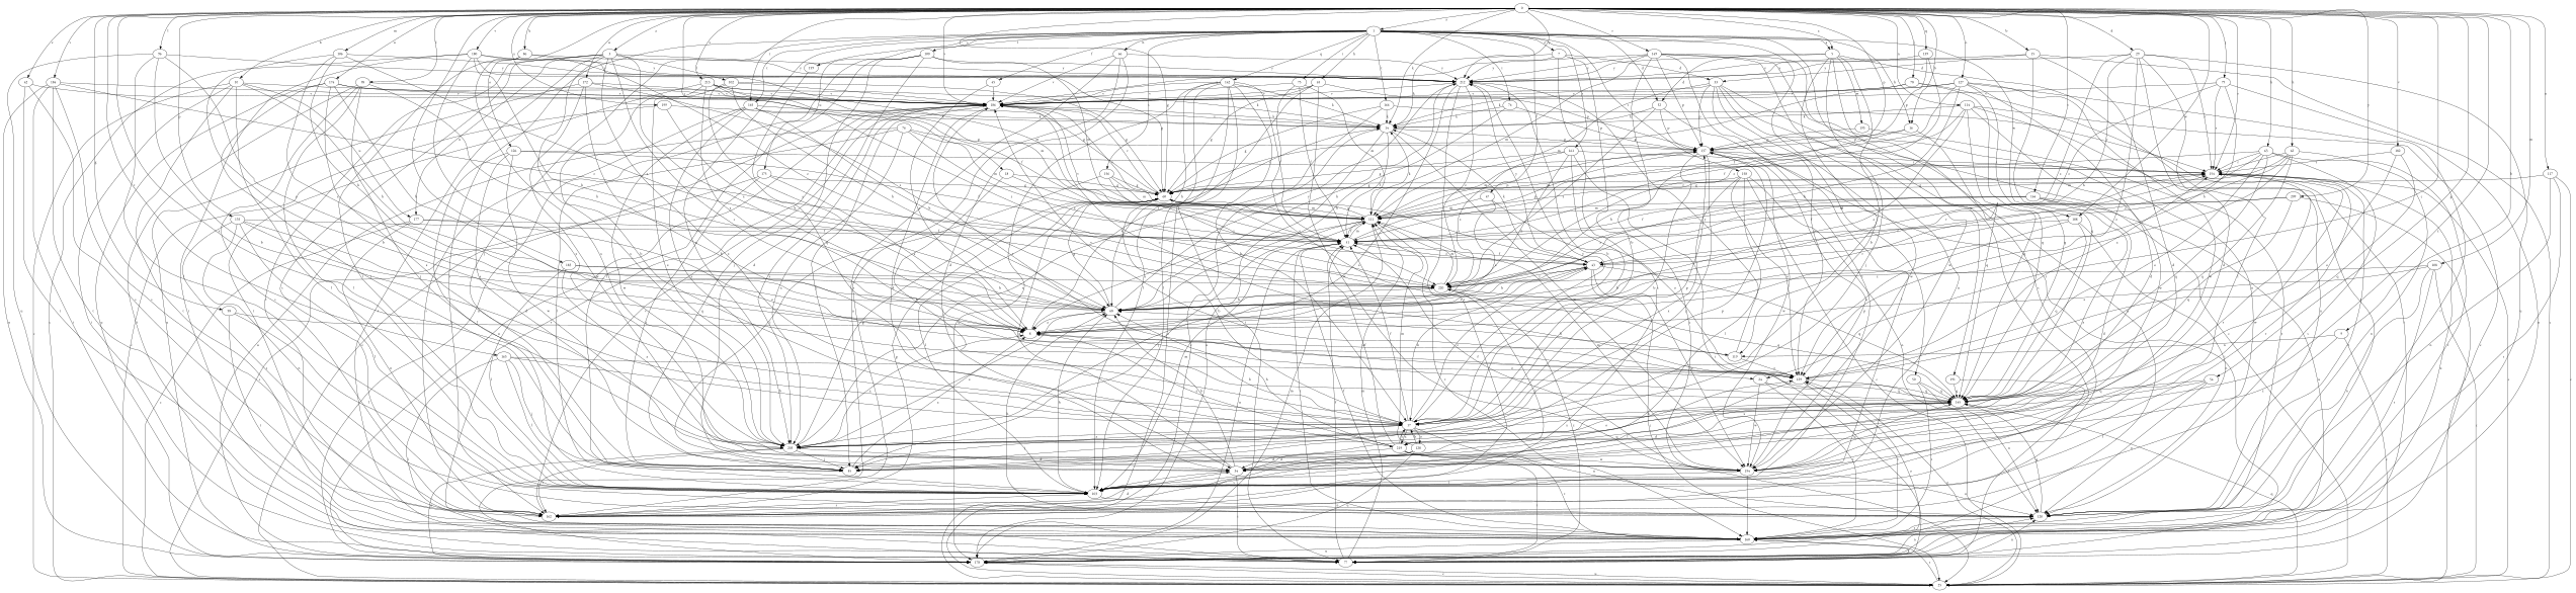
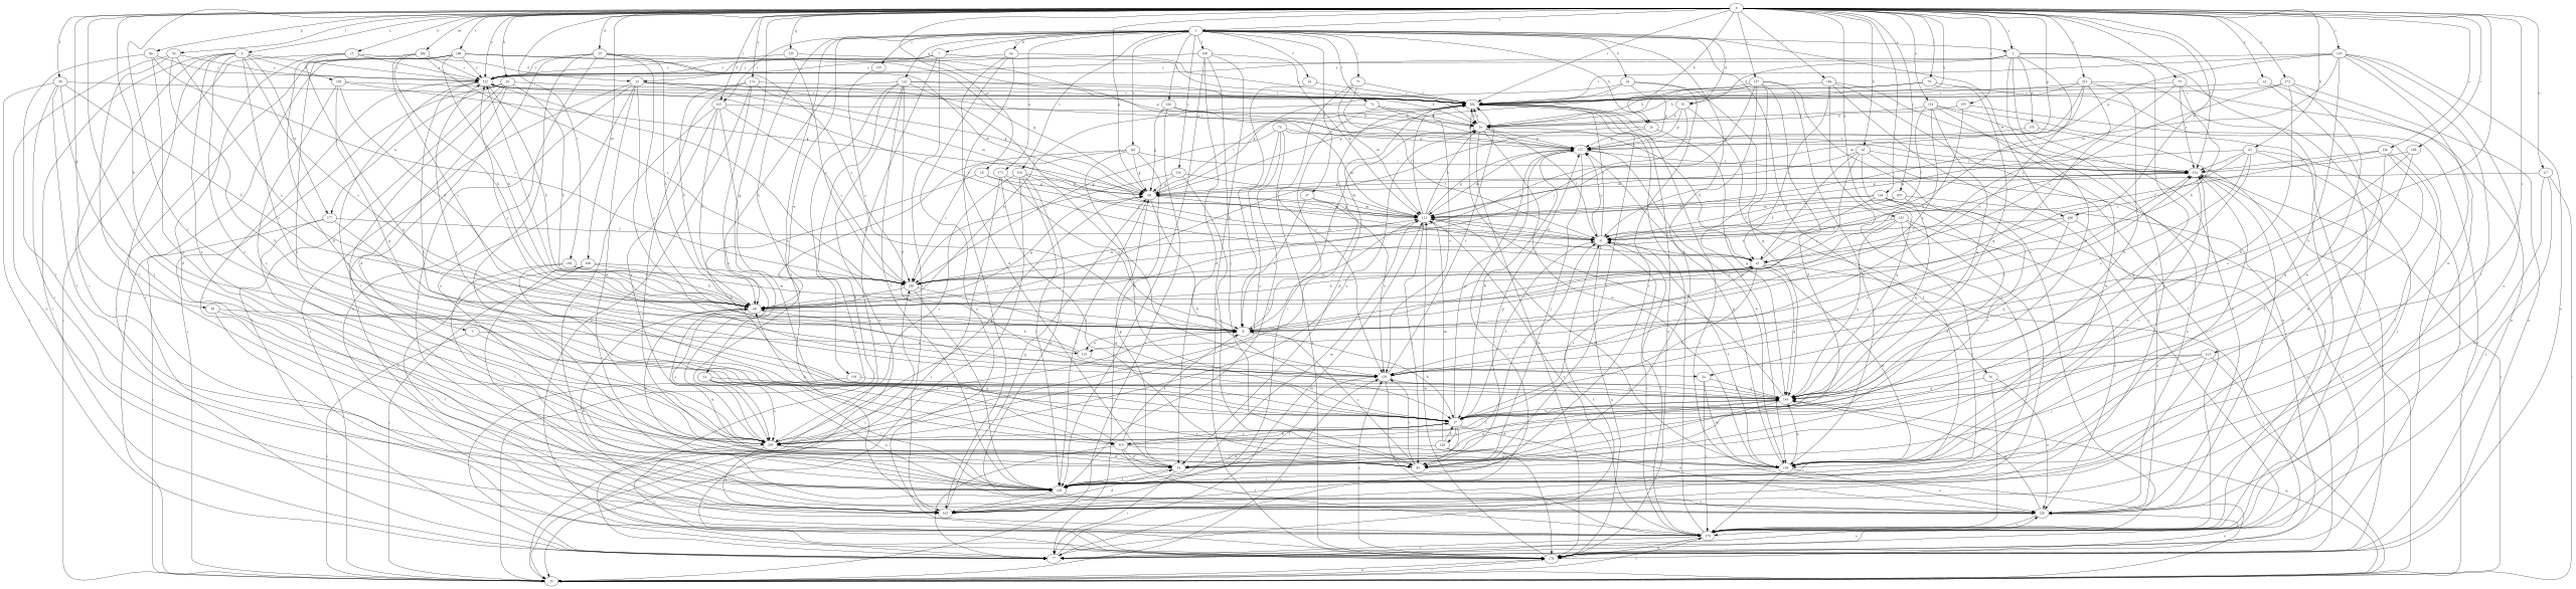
  strict digraph {
    fontname="EB Garamond"
    node [fontname="EB Garamond"]
    edge [fontname="EB Garamond"]
    0
    1
    3
    5
    9
    10
    15
    16
    18
    24
    29
    42
    54
    58
    60
    62
    63
    78
    79
    86
    n21 [label=14]
    96
    98
    106
    108
    114
    117
    126
    127
    135
    137
    139
    149
    154
    163
    164
    165
    172
    174
    180
    182
    183
    184
    186
    188
    199
    203
    209
    212
    213
    219
    7
    32
    45
    47
    50
    65
    66
    74
    75
    85
    100
    142
    156
    158
    159
    161
    162
    166
    175
    191
    8
    77
    102
-   170 [label=160]
+   170
    177
    17
    119
    193
    25
    68
    103
    33
    34
    145
    51
    194
    129
    178
    220
    120
    43
    111
    76
    128
    0 -> 1 [label=a]
    0 -> 3 [label=a]
    0 -> 5 [label=a]
    0 -> 9 [label=b]
    0 -> 10 [label=b]
    0 -> 15 [label=b]
    0 -> 16 [label=b]
    0 -> 18 [label=c]
    0 -> 24 [label=c]
    0 -> 29 [label=d]
    0 -> 42 [label=e]
    0 -> 54 [label=g]
    0 -> 58 [label=g]
    0 -> 60 [label=g]
    0 -> 62 [label=h]
    0 -> 63 [label=h]
    0 -> 78 [label=j]
    0 -> 79 [label=j]
    0 -> 86 [label=k]
    0 -> n21 [label=k]
    0 -> 96 [label=l]
    0 -> 98 [label=l]
    0 -> 106 [label=m]
    0 -> 108 [label=m]
    0 -> 114 [label=n]
    0 -> 117 [label=n]
    0 -> 126 [label=o]
    0 -> 127 [label=o]
    0 -> 135 [label=p]
    0 -> 137 [label=p]
    0 -> 139 [label=q]
    0 -> 149 [label=r]
    0 -> 154 [label=r]
    0 -> 163 [label=t]
    0 -> 164 [label=t]
    0 -> 165 [label=t]
    0 -> 172 [label=u]
    0 -> 174 [label=u]
    0 -> 180 [label=v]
    0 -> 182 [label=v]
    0 -> 183 [label=v]
    0 -> 184 [label=v]
    0 -> 186 [label=v]
    0 -> 188 [label=w]
    0 -> 199 [label=x]
    0 -> 203 [label=x]
    0 -> 209 [label=y]
    0 -> 212 [label=y]
    0 -> 213 [label=z]
    0 -> 219 [label=z]
    1 -> 5 [label=a]
    1 -> 16 [label=b]
    1 -> 165 [label=t]
    1 -> 188 [label=w]
    1 -> 203 [label=x]
    1 -> 7 [label=a]
    1 -> 32 [label=d]
    1 -> 45 [label=f]
    1 -> 47 [label=f]
    1 -> 50 [label=f]
    1 -> 65 [label=h]
    1 -> 66 [label=h]
    1 -> 74 [label=i]
    1 -> 75 [label=i]
    1 -> 85 [label=j]
    1 -> 100 [label=l]
    1 -> 142 [label=q]
    1 -> 156 [label=s]
    1 -> 158 [label=s]
    1 -> 159 [label=s]
    1 -> 161 [label=s]
    1 -> 162 [label=s]
    1 -> 166 [label=t]
    1 -> 175 [label=u]
    1 -> 191 [label=w]
    3 -> 24 [label=c]
    3 -> 203 [label=x]
    3 -> 212 [label=y]
    3 -> 219 [label=z]
    3 -> 162 [label=s]
    3 -> 8 [label=a]
    3 -> 77 [label=i]
    3 -> 102 [label=l]
    3 -> 170 [label=t]
    3 -> 177 [label=u]
    5 -> 212 [label=y]
    5 -> 32 [label=d]
    5 -> 85 [label=j]
    5 -> 162 [label=s]
    5 -> 170 [label=t]
    5 -> 17 [label=b]
    5 -> 119 [label=n]
    5 -> 193 [label=w]
    9 -> 219 [label=z]
    9 -> 119 [label=n]
    9 -> 25 [label=c]
    10 -> 186 [label=v]
    10 -> 77 [label=i]
    10 -> 170 [label=t]
    10 -> 177 [label=u]
    10 -> 25 [label=c]
    10 -> 68 [label=h]
    10 -> 103 [label=l]
    15 -> 212 [label=y]
    15 -> 25 [label=c]
    15 -> 33 [label=d]
    15 -> 34 [label=d]
    15 -> 145 [label=q]
    16 -> 137 [label=p]
    16 -> 68 [label=h]
    16 -> 145 [label=q]
    18 -> 60 [label=g]
    18 -> 17 [label=b]
    18 -> 51 [label=f]
    24 -> 170 [label=t]
    24 -> 145 [label=q]
    24 -> 194 [label=w]
    29 -> 154 [label=r]
    29 -> 212 [label=y]
    29 -> 68 [label=h]
    29 -> 103 [label=l]
    29 -> 34 [label=d]
    29 -> 129 [label=o]
    29 -> 178 [label=u]
    29 -> 220 [label=z]
    42 -> 186 [label=v]
    42 -> 162 [label=s]
    42 -> 170 [label=t]
    54 -> 203 [label=x]
    54 -> 103 [label=l]
    54 -> 145 [label=q]
    54 -> 120 [label=n]
    58 -> 8 [label=a]
    58 -> 170 [label=t]
    58 -> 103 [label=l]
    60 -> 154 [label=r]
    60 -> 186 [label=v]
    60 -> 17 [label=b]
    60 -> 103 [label=l]
    60 -> 43 [label=e]
    60 -> 111 [label=m]
    62 -> 154 [label=r]
    62 -> 8 [label=a]
    62 -> 145 [label=q]
    62 -> 120 [label=n]
    62 -> 43 [label=e]
    62 -> 111 [label=m]
    63 -> 154 [label=r]
    63 -> 162 [label=s]
    63 -> 170 [label=t]
    63 -> 145 [label=q]
    63 -> 129 [label=o]
    63 -> 43 [label=e]
    63 -> 111 [label=m]
    78 -> n21 [label=k]
    78 -> 186 [label=v]
    78 -> 77 [label=i]
    78 -> 145 [label=q]
    79 -> 154 [label=r]
    79 -> 186 [label=v]
    79 -> 68 [label=h]
    79 -> 178 [label=u]
    79 -> 43 [label=e]
    86 -> 203 [label=x]
    86 -> 212 [label=y]
    86 -> 103 [label=l]
    86 -> 220 [label=z]
    n21 -> 137 [label=p]
    n21 -> 186 [label=v]
    n21 -> 203 [label=x]
    n21 -> 51 [label=f]
    n21 -> 194 [label=w]
    n21 -> 178 [label=u]
    96 -> 212 [label=y]
    96 -> 8 [label=a]
    96 -> 17 [label=b]
    96 -> 103 [label=l]
    96 -> 178 [label=u]
    98 -> 186 [label=v]
    98 -> 85 [label=j]
    98 -> 162 [label=s]
    98 -> 77 [label=i]
    98 -> 68 [label=h]
    98 -> 103 [label=l]
    106 -> 212 [label=y]
    106 -> 8 [label=a]
    106 -> 17 [label=b]
    106 -> 68 [label=h]
    106 -> 220 [label=z]
    108 -> 8 [label=a]
    108 -> 170 [label=t]
    108 -> 25 [label=c]
    108 -> 220 [label=z]
    108 -> 120 [label=n]
    114 -> n21 [label=k]
    114 -> 8 [label=a]
    114 -> 25 [label=c]
    114 -> 145 [label=q]
    114 -> 51 [label=f]
    114 -> 194 [label=w]
    114 -> 120 [label=n]
    117 -> 60 [label=g]
    117 -> 170 [label=t]
    117 -> 25 [label=c]
    117 -> 120 [label=n]
    126 -> 154 [label=r]
    126 -> 103 [label=l]
    126 -> 34 [label=d]
    126 -> 51 [label=f]
    126 -> 194 [label=w]
    127 -> 60 [label=g]
    127 -> 186 [label=v]
    127 -> 170 [label=t]
    127 -> 68 [label=h]
    127 -> 34 [label=d]
    127 -> 145 [label=q]
    127 -> 51 [label=f]
    127 -> 194 [label=w]
    135 -> 162 [label=s]
    135 -> 8 [label=a]
    135 -> 103 [label=l]
    135 -> 145 [label=q]
    135 -> 51 [label=f]
    135 -> 120 [label=n]
    137 -> 154 [label=r]
    137 -> 85 [label=j]
    137 -> 77 [label=i]
    137 -> 17 [label=b]
    137 -> 194 [label=w]
    137 -> 111 [label=m]
    139 -> 137 [label=p]
    139 -> 212 [label=y]
    139 -> 220 [label=z]
    149 -> 137 [label=p]
    149 -> 186 [label=v]
    149 -> 212 [label=y]
    149 -> 17 [label=b]
    149 -> 103 [label=l]
    149 -> 194 [label=w]
    149 -> 178 [label=u]
    149 -> 120 [label=n]
    149 -> 111 [label=m]
    154 -> 60 [label=g]
    154 -> 25 [label=c]
    154 -> 194 [label=w]
    154 -> 178 [label=u]
    163 -> 85 [label=j]
    163 -> 77 [label=i]
    163 -> 17 [label=b]
    163 -> 103 [label=l]
    163 -> 129 [label=o]
    164 -> 203 [label=x]
    164 -> 34 [label=d]
    164 -> 51 [label=f]
    164 -> 178 [label=u]
    164 -> 220 [label=z]
    164 -> 111 [label=m]
    165 -> n21 [label=k]
    165 -> 203 [label=x]
    165 -> 162 [label=s]
    165 -> 68 [label=h]
    165 -> 194 [label=w]
    165 -> 220 [label=z]
    172 -> 186 [label=v]
    172 -> 17 [label=b]
    172 -> 194 [label=w]
    172 -> 178 [label=u]
    172 -> 220 [label=z]
    174 -> 60 [label=g]
    174 -> 186 [label=v]
    174 -> 203 [label=x]
    174 -> 85 [label=j]
    174 -> 68 [label=h]
    174 -> 178 [label=u]
    180 -> 60 [label=g]
    180 -> 203 [label=x]
    180 -> 212 [label=y]
    180 -> 77 [label=i]
    180 -> 25 [label=c]
    180 -> 68 [label=h]
    180 -> 111 [label=m]
    182 -> 154 [label=r]
    182 -> 145 [label=q]
    182 -> 129 [label=o]
    183 -> 203 [label=x]
    183 -> 68 [label=h]
    183 -> 103 [label=l]
    183 -> 220 [label=z]
    184 -> 186 [label=v]
    184 -> 162 [label=s]
    184 -> 77 [label=i]
    184 -> 170 [label=t]
    184 -> 178 [label=u]
    184 -> 43 [label=e]
    186 -> n21 [label=k]
    186 -> 203 [label=x]
    186 -> 85 [label=j]
    186 -> 25 [label=c]
    186 -> 34 [label=d]
    186 -> 129 [label=o]
    186 -> 178 [label=u]
    188 -> 145 [label=q]
    188 -> 51 [label=f]
    188 -> 129 [label=o]
    188 -> 120 [label=n]
    199 -> n21 [label=k]
    199 -> 25 [label=c]
    199 -> 68 [label=h]
    203 -> 60 [label=g]
    203 -> 85 [label=j]
    203 -> 162 [label=s]
    203 -> 8 [label=a]
    203 -> 34 [label=d]
    203 -> 178 [label=u]
    209 -> 77 [label=i]
    209 -> 145 [label=q]
    209 -> 51 [label=f]
    209 -> 111 [label=m]
    212 -> 186 [label=v]
    212 -> 203 [label=x]
    212 -> 162 [label=s]
    212 -> 17 [label=b]
    212 -> 68 [label=h]
    212 -> 220 [label=z]
    213 -> n21 [label=k]
    213 -> 186 [label=v]
    213 -> 8 [label=a]
    213 -> 170 [label=t]
    213 -> 17 [label=b]
    213 -> 51 [label=f]
    213 -> 111 [label=m]
    219 -> 8 [label=a]
    219 -> 77 [label=i]
    219 -> 170 [label=t]
    219 -> 17 [label=b]
    219 -> 68 [label=h]
    219 -> 34 [label=d]
    219 -> 51 [label=f]
    219 -> 194 [label=w]
    7 -> n21 [label=k]
    7 -> 212 [label=y]
    7 -> 162 [label=s]
    7 -> 25 [label=c]
    7 -> 33 [label=d]
    32 -> n21 [label=k]
    32 -> 137 [label=p]
    32 -> 103 [label=l]
    32 -> 220 [label=z]
    45 -> 186 [label=v]
    45 -> 8 [label=a]
    47 -> 8 [label=a]
    47 -> 129 [label=o]
    47 -> 111 [label=m]
    50 -> 170 [label=t]
    50 -> 145 [label=q]
    50 -> 120 [label=n]
    65 -> 60 [label=g]
    65 -> 137 [label=p]
    65 -> 186 [label=v]
    65 -> 103 [label=l]
    65 -> 194 [label=w]
    66 -> 186 [label=v]
    66 -> 212 [label=y]
    66 -> 162 [label=s]
    66 -> 34 [label=d]
    66 -> 178 [label=u]
    74 -> n21 [label=k]
    74 -> 137 [label=p]
    74 -> 68 [label=h]
    75 -> 186 [label=v]
    75 -> 51 [label=f]
    75 -> 129 [label=o]
    75 -> 111 [label=m]
    85 -> 137 [label=p]
    85 -> 8 [label=a]
    85 -> 129 [label=o]
    100 -> 212 [label=y]
    100 -> 85 [label=j]
    100 -> 103 [label=l]
    100 -> 34 [label=d]
    100 -> 178 [label=u]
    100 -> 111 [label=m]
    142 -> n21 [label=k]
    142 -> 186 [label=v]
    142 -> 77 [label=i]
    142 -> 17 [label=b]
    142 -> 25 [label=c]
    142 -> 68 [label=h]
    142 -> 103 [label=l]
    142 -> 51 [label=f]
    142 -> 178 [label=u]
    156 -> 60 [label=g]
    156 -> 85 [label=j]
    156 -> 220 [label=z]
    156 -> 111 [label=m]
    158 -> 60 [label=g]
    158 -> 203 [label=x]
    158 -> 25 [label=c]
    158 -> 103 [label=l]
    158 -> 129 [label=o]
    158 -> 120 [label=n]
    159 -> 8 [label=a]
    161 -> 60 [label=g]
    161 -> 154 [label=r]
    161 -> 77 [label=i]
    161 -> 17 [label=b]
    161 -> 68 [label=h]
    161 -> 220 [label=z]
    162 -> 60 [label=g]
    162 -> 186 [label=v]
    162 -> 34 [label=d]
    166 -> 60 [label=g]
    166 -> n21 [label=k]
    166 -> 154 [label=r]
    166 -> 25 [label=c]
    175 -> 60 [label=g]
    175 -> 85 [label=j]
    175 -> 8 [label=a]
    175 -> 25 [label=c]
    191 -> 77 [label=i]
    191 -> 145 [label=q]
    8 -> n21 [label=k]
    8 -> 154 [label=r]
    8 -> 17 [label=b]
    8 -> 119 [label=n]
    8 -> 43 [label=e]
    77 -> 51 [label=f]
    77 -> 220 [label=z]
    77 -> 120 [label=n]
    77 -> 111 [label=m]
    102 -> 60 [label=g]
    102 -> 186 [label=v]
    102 -> 203 [label=x]
    102 -> 68 [label=h]
    102 -> 145 [label=q]
    170 -> 186 [label=v]
    170 -> 77 [label=i]
    170 -> 51 [label=f]
    170 -> 178 [label=u]
    177 -> 25 [label=c]
    177 -> 51 [label=f]
    177 -> 129 [label=o]
    177 -> 120 [label=n]
    17 -> 137 [label=p]
    17 -> 203 [label=x]
    17 -> 212 [label=y]
    17 -> 219 [label=z]
    17 -> 85 [label=j]
    17 -> 51 [label=f]
    17 -> 120 [label=n]
    17 -> 43 [label=e]
    17 -> 128 [label=o]
    119 -> 212 [label=y]
    119 -> 68 [label=h]
    119 -> 129 [label=o]
    193 -> 137 [label=p]
    193 -> 170 [label=t]
    25 -> 170 [label=t]
    25 -> 145 [label=q]
    25 -> 129 [label=o]
    25 -> 178 [label=u]
    68 -> 60 [label=g]
    68 -> 203 [label=x]
    68 -> 212 [label=y]
    68 -> 8 [label=a]
    103 -> 154 [label=r]
    103 -> 162 [label=s]
    103 -> 68 [label=h]
    103 -> 120 [label=n]
    103 -> 111 [label=m]
    33 -> 137 [label=p]
    33 -> 186 [label=v]
    33 -> 162 [label=s]
    33 -> 25 [label=c]
    33 -> 103 [label=n]
    33 -> 194 [label=w]
    33 -> 129 [label=o]
    33 -> 111 [label=m]
    34 -> 60 [label=g]
    34 -> 77 [label=i]
    34 -> 68 [label=h]
    34 -> 103 [label=l]
    34 -> 145 [label=q]
    145 -> 186 [label=v]
    145 -> 203 [label=x]
    145 -> 85 [label=j]
    145 -> 17 [label=b]
    145 -> 34 [label=d]
    51 -> 137 [label=p]
    51 -> 186 [label=v]
    51 -> 170 [label=t]
    51 -> 178 [label=u]
    51 -> 43 [label=e]
    51 -> 111 [label=m]
    194 -> 137 [label=p]
    194 -> 154 [label=r]
    194 -> 170 [label=t]
    194 -> 103 [label=l]
    194 -> 145 [label=q]
    194 -> 51 [label=f]
    194 -> 120 [label=n]
    194 -> 111 [label=m]
    129 -> 154 [label=r]
    129 -> 186 [label=v]
    129 -> 170 [label=t]
    129 -> 103 [label=l]
    129 -> 145 [label=q]
    178 -> 25 [label=c]
    178 -> 129 [label=o]
    178 -> 120 [label=n]
    178 -> 111 [label=m]
    220 -> 68 [label=h]
    220 -> 103 [label=l]
    220 -> 145 [label=q]
    220 -> 111 [label=m]
    120 -> 154 [label=r]
    120 -> 170 [label=t]
    120 -> 68 [label=h]
    120 -> 145 [label=q]
    43 -> n21 [label=k]
    43 -> 154 [label=r]
    43 -> 212 [label=y]
    43 -> 17 [label=b]
    43 -> 25 [label=c]
    43 -> 68 [label=h]
    43 -> 145 [label=q]
-   43 -> 51 [label=f]
    43 -> 194 [label=w]
    43 -> 220 [label=z]
    111 -> 60 [label=g]
    111 -> n21 [label=k]
    111 -> 137 [label=p]
    111 -> 186 [label=v]
    111 -> 85 [label=j]
    111 -> 8 [label=a]
    111 -> 170 [label=t]
    111 -> 51 [label=f]
    76 -> 137 [label=p]
    76 -> 203 [label=x]
    76 -> 103 [label=l]
    76 -> 178 [label=u]
    76 -> 220 [label=z]
    76 -> 111 [label=m]
    128 -> 162 [label=s]
    128 -> 17 [label=b]
    128 -> 34 [label=d]
    128 -> 178 [label=u]
    128 -> 111 [label=m]
  }
